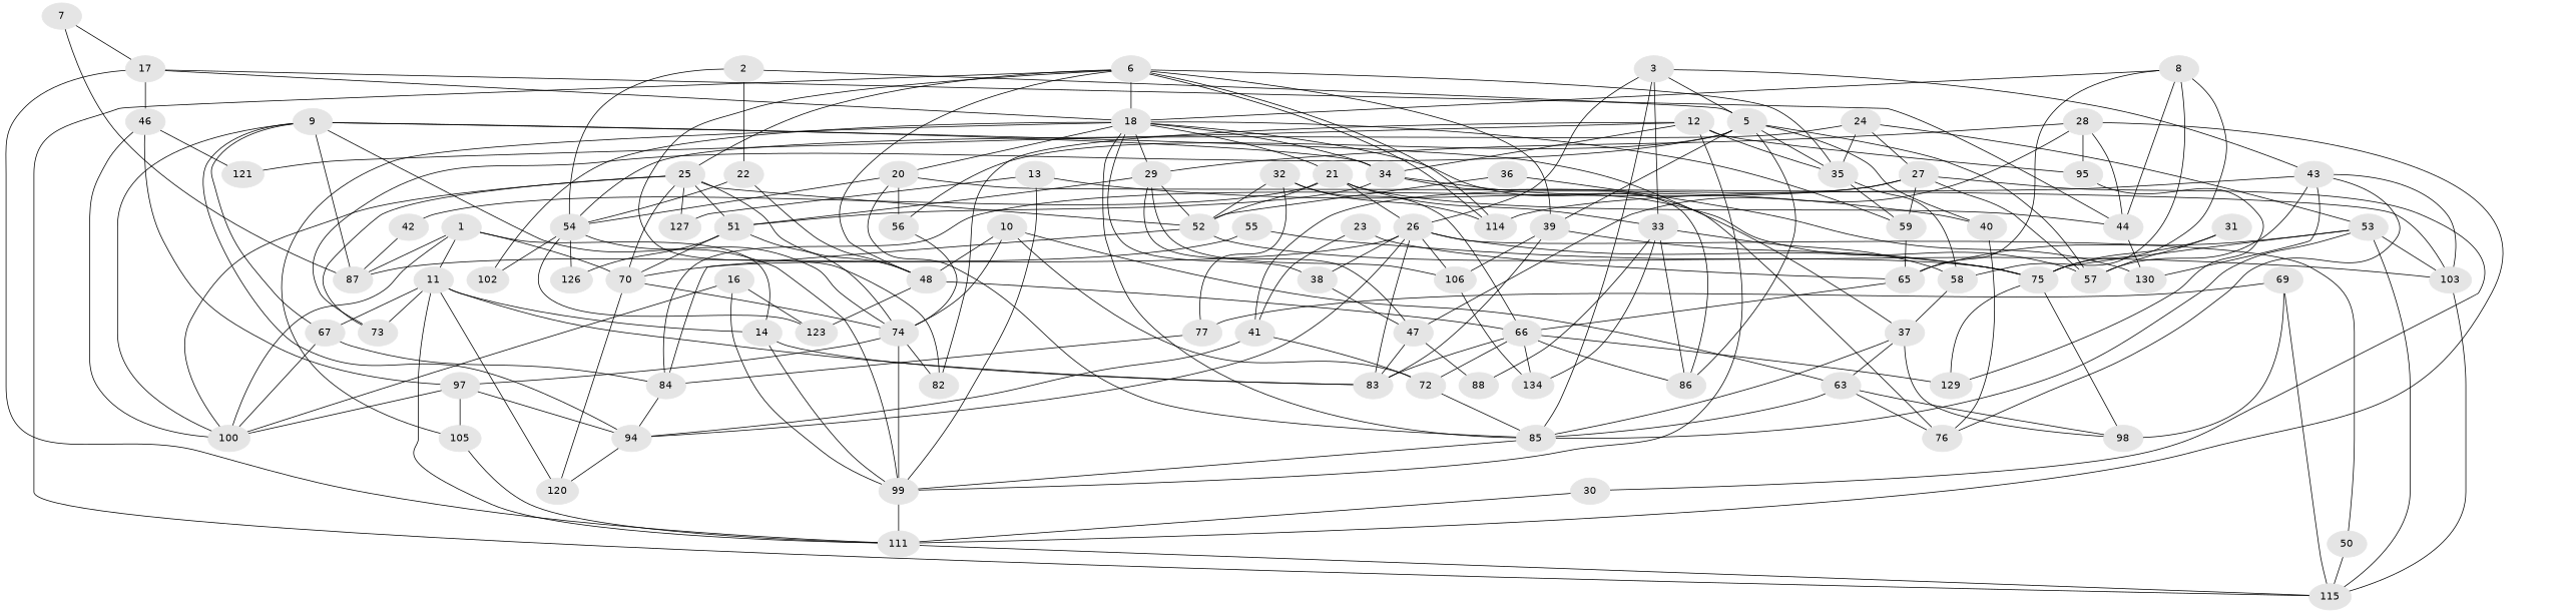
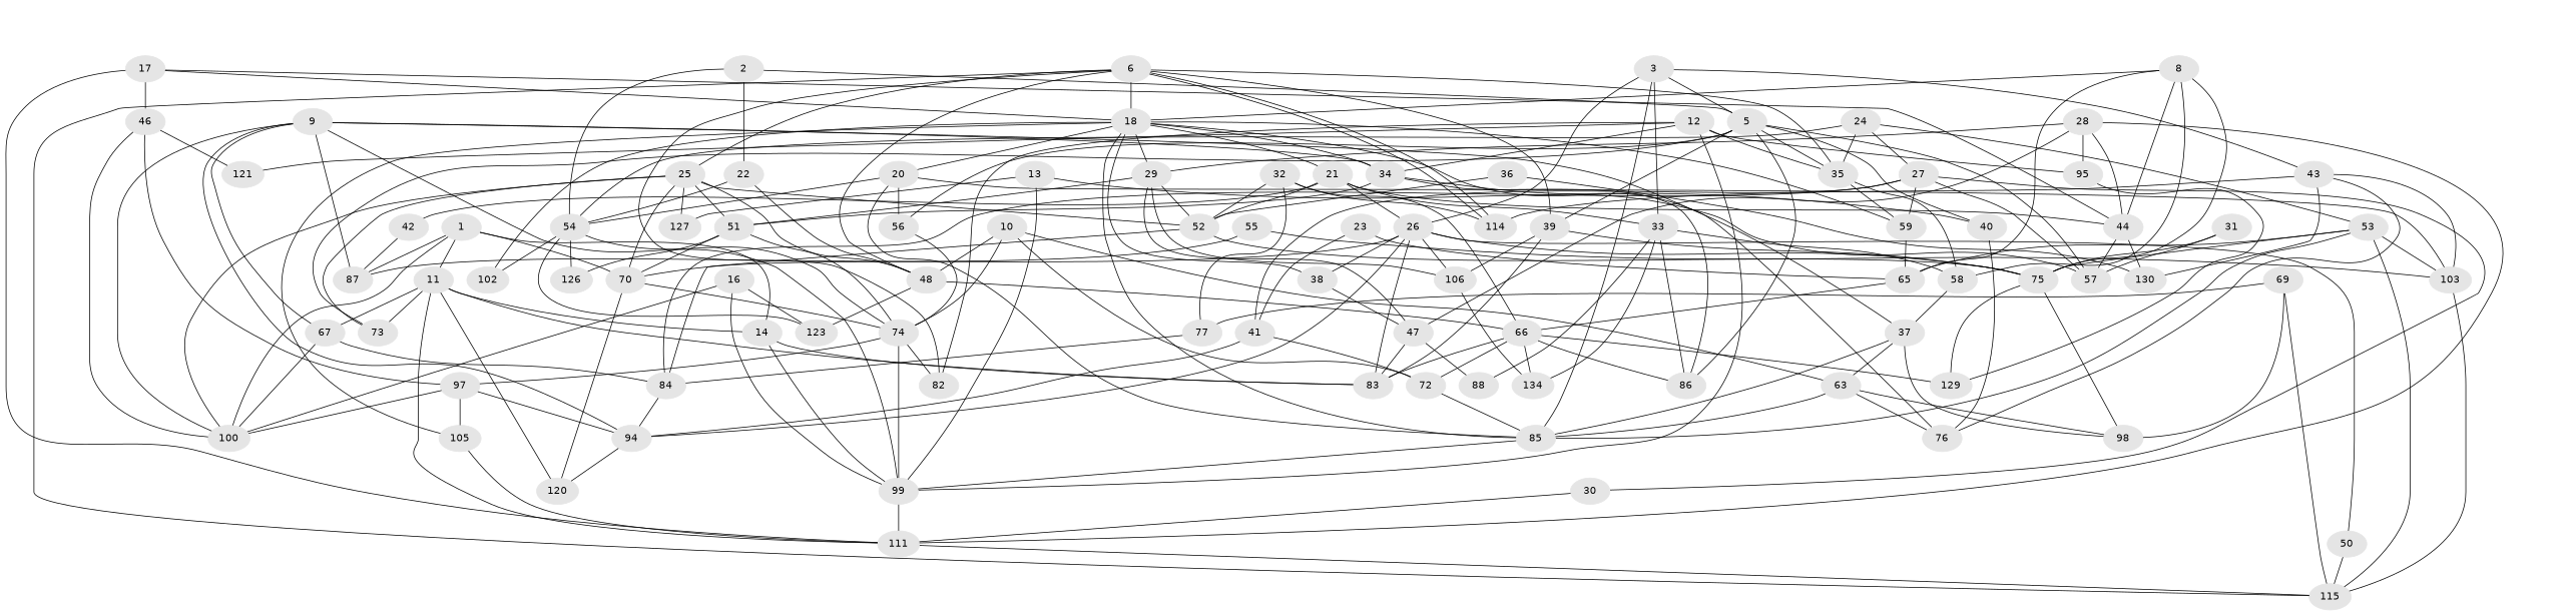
  graph {
    fontname="DejaVu Sans"
    node [color=gray90 fontname="DejaVu Sans" style=filled]
    edge [fontname="DejaVu Sans"]
    1 [super="+4"]
    11 [super="+19"]
    14 [super="+110"]
    70 [super="+122"]
    87
    100
    73
    67
    83
    111 [super="+133"]
    120
    99 [super="+113"]
    74 [super="+104"]
    5 [super="+62"]
    35 [super="+61"]
    39 [super="+119"]
    40
    56 [super="+81"]
    57
    86 [super="+135"]
    2
    22
    54 [super="+71"]
    48 [super="+91"]
    123
    102
    126
    3
    26 [super="+60"]
    33 [super="+90"]
    43 [super="+132"]
    85 [super="+109"]
    75
    94 [super="+124"]
    38 [super="+128"]
    50
    106
    58
    88
    134
    114
    76
    103
    130
    59
    6 [super="+15"]
    18 [super="+97"]
    25 [super="+121"]
    82
    115
    34 [super="+64"]
    20 [super="+116"]
    21 [super="+125"]
    29 [super="+89"]
    105
    127
    52 [super="+117"]
    51 [super="+96"]
    66 [super="+112"]
    17 [super="+49"]
    44
    46
-   7
    8
    65 [super="+92"]
    37 [super="+107"]
    98
    129
    9 [super="+118"]
    63 [super="+108"]
    84
    10
    72 [super="+78"]
    n74 [label=97]
    12 [super="+80"]
    95
    n77 [label=121]
    13
    16
    42
    47 [super="+68"]
    41
    23
    24 [super="+79"]
    27 [super="+45"]
    53 [super="+101"]
    30
    28
    31
    32
    77
    36
    55
    69
    1 -- 11
    1 -- 14 [weight=3]
    1 -- 70
    1 -- 87
    1 -- 100
    11 -- 14
    11 -- 73
    11 -- 67
    11 -- 83
    11 -- 111
    11 -- 120
    14 -- 83
    14 -- 99
    70 -- 120
    70 -- 74
    67 -- 100
    67 -- 84
    111 -- 115
    99 -- 111
    74 -- 99
    74 -- 82
    74 -- n74
    5 -- 73
    5 -- 35
    5 -- 39
    5 -- 40
    5 -- 56
    5 -- 57
    5 -- 86
    35 -- 58
    35 -- 59
    39 -- 83
    39 -- 75
    39 -- 106
    40 -- 76
    56 -- 74
    2 -- 5
    2 -- 22
    2 -- 54
    22 -- 54
    22 -- 48
    54 -- 74
    54 -- 123
    54 -- 102
    54 -- 126
    48 -- 123
    48 -- 66
    3 -- 5
    3 -- 26
    3 -- 33
    3 -- 43
    3 -- 85
    26 -- 70
    26 -- 83
    26 -- 75
    26 -- 94
    26 -- 38
    26 -- 50
    26 -- 106
    33 -- 86 [weight=2]
    33 -- 58
    33 -- 88
    33 -- 134
-   43 -- 57
+   44 -- 57
    43 -- 114
    43 -- 76
    43 -- 103
    43 -- 130
    85 -- 99
    75 -- 98
    75 -- 129
    94 -- 120
    38 -- 47
    50 -- 115
    106 -- 134
    58 -- 37
    103 -- 115
    59 -- 65
    6 -- 35
    6 -- 39
    6 -- 48
    6 -- 114
    6 -- 114
    6 -- 18 [weight=2]
    6 -- 25
    6 -- 82
    6 -- 115
    18 -- 102
    18 -- 85
    18 -- 38
    18 -- 76
    18 -- 59
    18 -- 34
    18 -- 20
    18 -- 21
    18 -- 29
    18 -- 105
    25 -- 70
    25 -- 100
    25 -- 73
    25 -- 48
    25 -- 127
    25 -- 52
    25 -- 51
    34 -- 57
    34 -- 86
    34 -- 51
    20 -- 56
    20 -- 54
    20 -- 85
    20 -- 103
    21 -- 26
    21 -- 33
    21 -- 52
    21 -- 44
    21 -- 42
    29 -- 106
    29 -- 52
    29 -- 51
    29 -- 47
    105 -- 111
    52 -- 75
    52 -- 84
    51 -- 70
    51 -- 74
    51 -- 126
    66 -- 83
    66 -- 86
    66 -- 134
    66 -- 129
    66 -- 72
    17 -- 111
    17 -- 18
    17 -- 44
    17 -- 46
    44 -- 130
    46 -- 100
    46 -- n74
    46 -- n77
-   7 -- 87
-   7 -- 17
    8 -- 75
    8 -- 58
    8 -- 18
    8 -- 44
    8 -- 65
    65 -- 66
    37 -- 85
    37 -- 98
    37 -- 63
    9 -- 87
    9 -- 100
    9 -- 67
    9 -- 99
    9 -- 94
    9 -- 34
    9 -- 37
    63 -- 85
    63 -- 76
    63 -- 98
    84 -- 94
    10 -- 74
    10 -- 48
    10 -- 63
    10 -- 72
    72 -- 85
    n74 -- 100
    n74 -- 94
    n74 -- 105
    12 -- 99
    12 -- 35
    12 -- 82
    12 -- 34
    12 -- 95
    12 -- n77
    95 -- 129
    13 -- 99
    13 -- 40
    13 -- 127
    16 -- 100
    16 -- 99
    16 -- 123
    42 -- 87
    47 -- 83
    47 -- 88
    41 -- 94
    41 -- 72
    23 -- 65
    23 -- 41
    24 -- 35
    24 -- 54
    24 -- 27
    24 -- 53
    27 -- 57
    27 -- 59
    27 -- 84
    27 -- 41
    27 -- 30
    53 -- 85
    53 -- 75
    53 -- 103
    53 -- 115
    53 -- 65
    30 -- 111
    28 -- 111
    28 -- 29
    28 -- 44
    28 -- 95
    28 -- 47
    31 -- 57
    31 -- 75
    32 -- 114
    32 -- 52
    32 -- 66
    32 -- 77
    77 -- 84
    36 -- 130
    36 -- 52
    55 -- 87
    55 -- 103
    69 -- 115
    69 -- 98
    69 -- 77
  }
